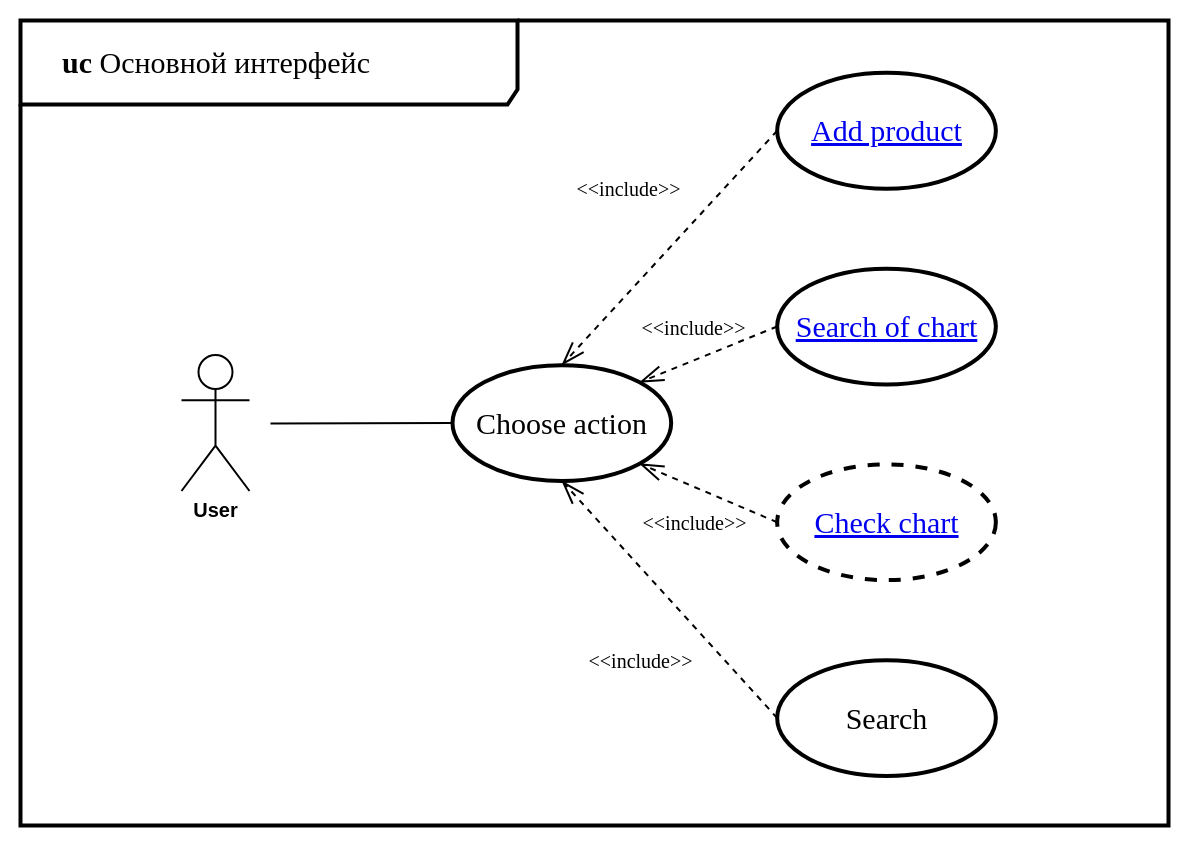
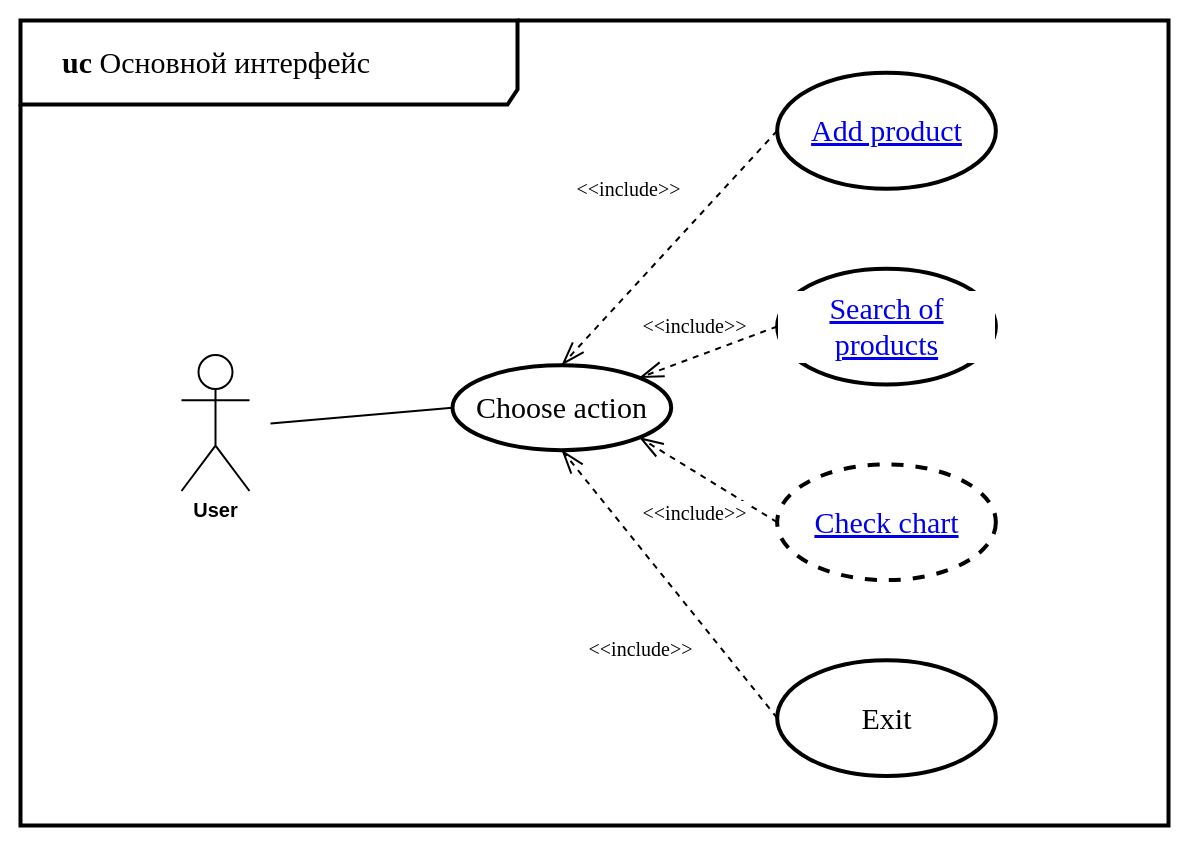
  <mxCell id="0" />
  <mxCell id="1" parent="0" />
  <mxCell id="2" value="&lt;blockquote style=&quot;margin: 0 0 0 40px ; border: none ; padding: 0px&quot;&gt;&lt;b&gt;uc &lt;/b&gt;Основной интерфейс&lt;/blockquote&gt;" style="shape=umlFrame;whiteSpace=wrap;html=1;fillColor=none;strokeWidth=4;strokeColor=#000000;fontFamily=Times New Roman;fontSize=30;width=497;height=84;fontColor=#000000;align=left;" parent="1" vertex="1"><mxGeometry x="20" y="20" width="1148" height="805" as="geometry" /></mxCell>
  <mxCell id="3" value="User" style="shape=umlActor;verticalLabelPosition=bottom;labelBackgroundColor=none;verticalAlign=top;html=1;aspect=fixed;strokeWidth=2;strokeColor=#000000;fillColor=none;fontSize=20;fontColor=#000000;fontStyle=1" parent="1" vertex="1"><mxGeometry x="181" y="354.5" width="68" height="136" as="geometry" /></mxCell>
- <mxCell id="4" value="Choose action" style="ellipse;whiteSpace=wrap;html=1;strokeColor=#000000;strokeWidth=4;fillColor=none;fontFamily=Times New Roman;fontSize=30;fontColor=#000000;align=center;labelBackgroundColor=#ffffff;aspect=fixed;" parent="1" vertex="1"><mxGeometry x="452" y="364.63" width="218.68" height="115.75" as="geometry" /></mxCell>
+ <mxCell id="4" value="Choose action" style="ellipse;whiteSpace=wrap;html=1;strokeColor=#000000;strokeWidth=4;fillColor=none;fontFamily=Times New Roman;fontSize=30;fontColor=#000000;align=center;labelBackgroundColor=#ffffff;aspect=fixed;" parent="1" vertex="1"><mxGeometry x="452" y="364.63" width="218.68" height="85" as="geometry" /></mxCell>
  <mxCell id="5" value="" style="endArrow=none;html=1;strokeWidth=2;strokeColor=#000000;entryX=0;entryY=0.5;entryDx=0;entryDy=0;" parent="1" target="4" edge="1"><mxGeometry width="50" height="50" relative="1" as="geometry"><mxPoint x="270" y="423" as="sourcePoint" /><mxPoint x="440" y="421" as="targetPoint" /></mxGeometry></mxCell>
  <mxCell id="6" value="" style="group" parent="1" vertex="1" connectable="0"><mxGeometry x="776.68" y="72.38" width="218.68" height="703" as="geometry" /></mxCell>
- <mxCell id="7" value="&lt;a href=&quot;data:page/id,BIEPJgH0_9H9YqYxJFrl&quot;&gt;Search of chart&lt;/a&gt;" style="ellipse;whiteSpace=wrap;html=1;strokeColor=#000000;strokeWidth=4;fillColor=none;fontFamily=Times New Roman;fontSize=30;fontColor=#000000;align=center;labelBackgroundColor=#ffffff;aspect=fixed;" parent="6" vertex="1"><mxGeometry y="195.75" width="218.68" height="115.75" as="geometry" /></mxCell>
+ <mxCell id="7" value="&lt;a href=&quot;data:page/id,BIEPJgH0_9H9YqYxJFrl&quot;&gt;Search of products&lt;/a&gt;" style="ellipse;whiteSpace=wrap;html=1;strokeColor=#000000;strokeWidth=4;fillColor=none;fontFamily=Times New Roman;fontSize=30;fontColor=#000000;align=center;labelBackgroundColor=#ffffff;aspect=fixed;" parent="6" vertex="1"><mxGeometry y="195.75" width="218.68" height="115.75" as="geometry" /></mxCell>
  <mxCell id="8" value="&lt;a href=&quot;data:page/id,eKRc_GGOyuJNYvU_PaTr&quot;&gt;Check chart&lt;/a&gt;" style="ellipse;whiteSpace=wrap;html=1;strokeColor=#000000;strokeWidth=4;fillColor=none;fontFamily=Times New Roman;fontSize=30;fontColor=#000000;align=center;labelBackgroundColor=#ffffff;aspect=fixed;dashed=1;" parent="6" vertex="1"><mxGeometry y="391.5" width="218.68" height="115.75" as="geometry" /></mxCell>
- <mxCell id="9" value="Search" style="ellipse;whiteSpace=wrap;html=1;strokeColor=#000000;strokeWidth=4;fillColor=none;fontFamily=Times New Roman;fontSize=30;fontColor=#000000;align=center;labelBackgroundColor=#ffffff;aspect=fixed;" parent="6" vertex="1"><mxGeometry y="587.25" width="218.68" height="115.75" as="geometry" /></mxCell>
+ <mxCell id="9" value="Exit" style="ellipse;whiteSpace=wrap;html=1;strokeColor=#000000;strokeWidth=4;fillColor=none;fontFamily=Times New Roman;fontSize=30;fontColor=#000000;align=center;labelBackgroundColor=#ffffff;aspect=fixed;" parent="6" vertex="1"><mxGeometry y="587.25" width="218.68" height="115.75" as="geometry" /></mxCell>
  <mxCell id="10" value="&lt;a href=&quot;data:page/id,8JSjIvo1lEi4bOBd0X4n&quot;&gt;Add product&lt;/a&gt;" style="ellipse;whiteSpace=wrap;html=1;strokeColor=#000000;strokeWidth=4;fillColor=none;fontFamily=Times New Roman;fontSize=30;fontColor=#000000;align=center;labelBackgroundColor=#ffffff;aspect=fixed;" parent="6" vertex="1"><mxGeometry width="218.68" height="115.75" as="geometry" /></mxCell>
  <mxCell id="11" style="edgeStyle=none;rounded=0;orthogonalLoop=1;jettySize=auto;html=1;exitX=0;exitY=0.5;exitDx=0;exitDy=0;entryX=1;entryY=1;entryDx=0;entryDy=0;dashed=1;endArrow=openThin;endFill=0;strokeColor=#000000;strokeWidth=2;endSize=20;" parent="6" source="8" target="4" edge="1"><mxGeometry relative="1" as="geometry"><mxPoint x="-30.72" y="570.22" as="sourcePoint" /><mxPoint x="-276.684" y="456.619" as="targetPoint" /></mxGeometry></mxCell>
  <mxCell id="12" value="&amp;lt;&amp;lt;include&amp;gt;&amp;gt;" style="edgeLabel;html=1;align=center;verticalAlign=middle;resizable=0;points=[];fontSize=20;fontFamily=Times New Roman;fontColor=#000000;labelBackgroundColor=#FFFFFF;" parent="11" vertex="1" connectable="0"><mxGeometry x="-0.226" y="-1" relative="1" as="geometry"><mxPoint x="-29.94" y="23.29" as="offset" /></mxGeometry></mxCell>
  <mxCell id="13" style="edgeStyle=none;rounded=0;orthogonalLoop=1;jettySize=auto;html=1;exitX=0;exitY=0.5;exitDx=0;exitDy=0;entryX=1;entryY=0;entryDx=0;entryDy=0;dashed=1;endArrow=openThin;endFill=0;strokeColor=#000000;strokeWidth=2;endSize=20;" parent="6" source="7" target="4" edge="1"><mxGeometry relative="1" as="geometry"><mxPoint x="-250.72" y="507.78" as="sourcePoint" /><mxPoint x="-463.72" y="506.79" as="targetPoint" /></mxGeometry></mxCell>
  <mxCell id="14" value="&amp;lt;&amp;lt;include&amp;gt;&amp;gt;" style="edgeLabel;html=1;align=center;verticalAlign=middle;resizable=0;points=[];labelBackgroundColor=none;fontColor=#000000;fontFamily=Times New Roman;fontSize=20;" parent="13" vertex="1" connectable="0"><mxGeometry x="-0.399" y="1" relative="1" as="geometry"><mxPoint x="-42.56" y="-17.57" as="offset" /></mxGeometry></mxCell>
  <mxCell id="15" style="rounded=0;orthogonalLoop=1;jettySize=auto;html=1;exitX=0;exitY=0.5;exitDx=0;exitDy=0;entryX=0.5;entryY=0;entryDx=0;entryDy=0;dashed=1;endArrow=openThin;endFill=0;strokeWidth=2;strokeColor=#000000;endSize=20;" parent="6" source="10" target="4" edge="1"><mxGeometry relative="1" as="geometry"><mxPoint x="-250.72" y="368.8" as="sourcePoint" /><mxPoint x="-496.684" y="473.381" as="targetPoint" /></mxGeometry></mxCell>
  <mxCell id="16" value="&amp;lt;&amp;lt;include&amp;gt;&amp;gt;" style="edgeLabel;html=1;align=center;verticalAlign=middle;resizable=0;points=[];fontSize=20;fontFamily=Times New Roman;fontColor=#000000;labelBackgroundColor=none;" parent="15" vertex="1" connectable="0"><mxGeometry x="-0.224" y="1" relative="1" as="geometry"><mxPoint x="-66.84" y="-33.77" as="offset" /></mxGeometry></mxCell>
  <mxCell id="17" style="edgeStyle=none;rounded=0;orthogonalLoop=1;jettySize=auto;html=1;exitX=0;exitY=0.5;exitDx=0;exitDy=0;entryX=0.5;entryY=1;entryDx=0;entryDy=0;dashed=1;endArrow=openThin;endFill=0;strokeColor=#000000;strokeWidth=2;endSize=20;" parent="6" source="9" target="4" edge="1"><mxGeometry relative="1" as="geometry"><mxPoint x="-32.41" y="611.815" as="sourcePoint" /><mxPoint x="-170.675" y="553.616" as="targetPoint" /></mxGeometry></mxCell>
  <mxCell id="18" value="&amp;lt;&amp;lt;include&amp;gt;&amp;gt;" style="edgeLabel;html=1;align=center;verticalAlign=middle;resizable=0;points=[];fontSize=20;fontFamily=Times New Roman;fontColor=#000000;labelBackgroundColor=#FFFFFF;" parent="17" vertex="1" connectable="0"><mxGeometry x="-0.226" y="-1" relative="1" as="geometry"><mxPoint x="-54.37" y="34.25" as="offset" /></mxGeometry></mxCell>
